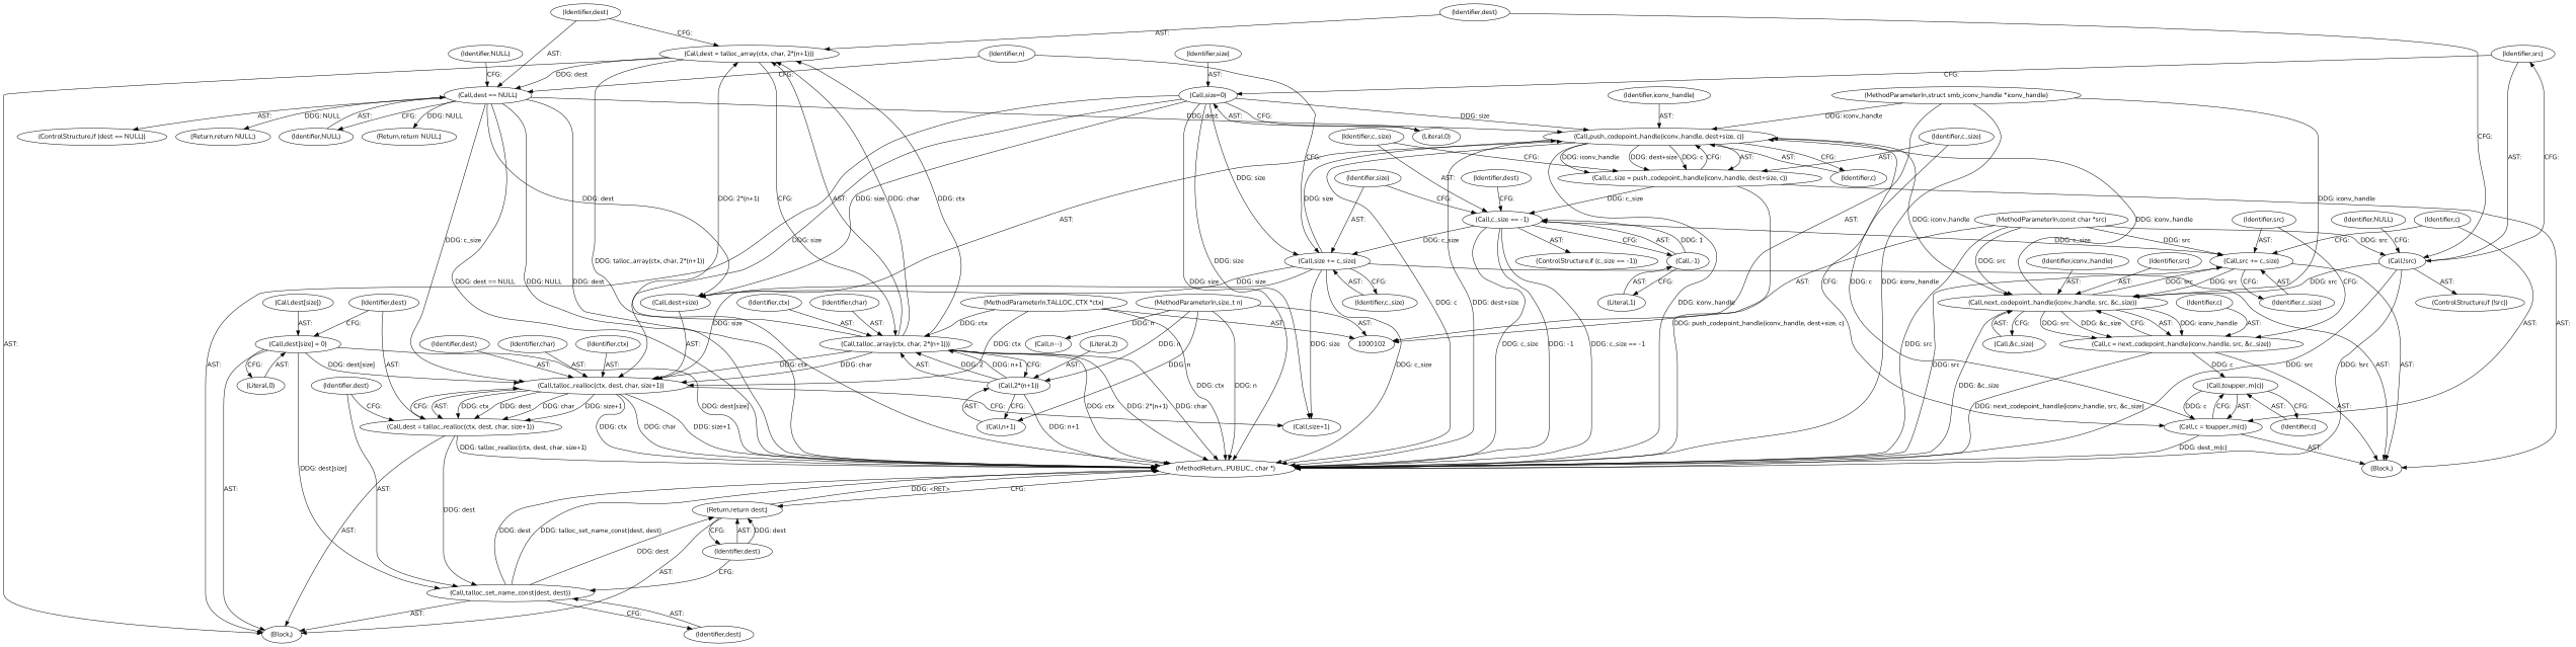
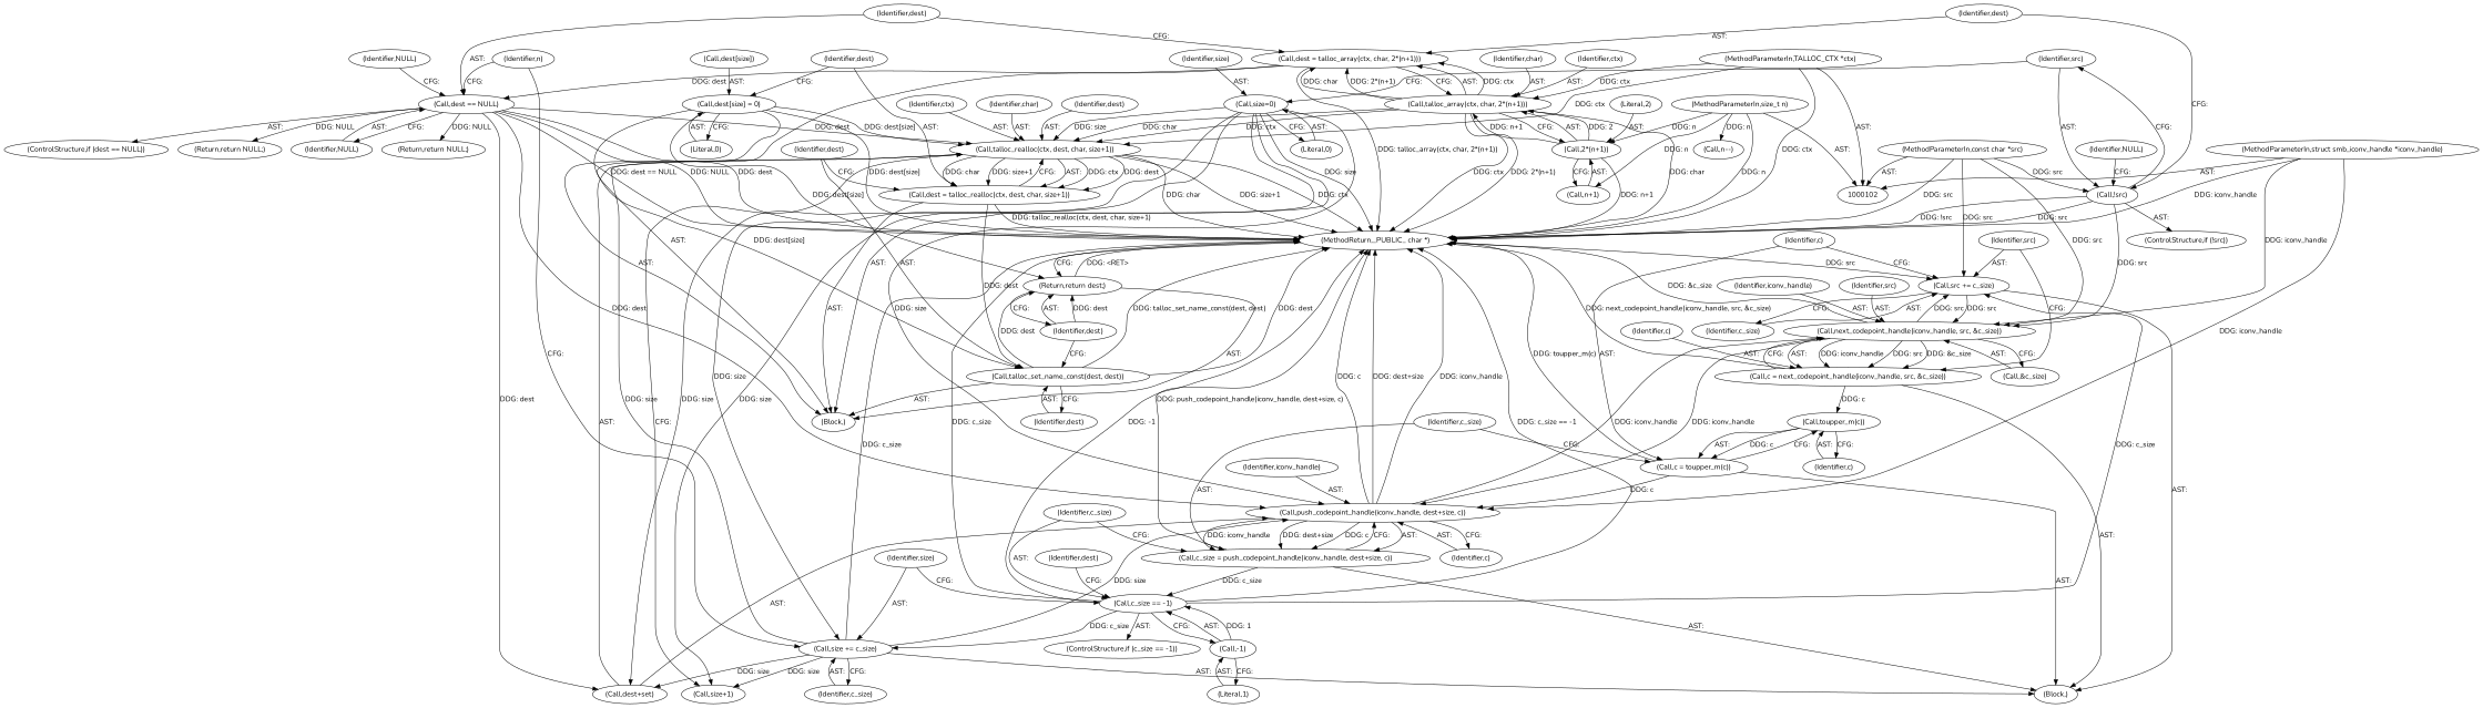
  digraph {
    fontname=Nunito
    node [fontname=Nunito]
    edge [fontname=Nunito]
    n1 [label="(Call,talloc_realloc(ctx, dest, char, size+1))"]
    n2 [label="(Call,dest = talloc_realloc(ctx, dest, char, size+1))"]
    n3 [label="(Call,size+1)"]
    n4 [label="(MethodReturn,_PUBLIC_ char *)"]
    n5 [label="(Call,talloc_set_name_const(dest, dest))"]
    n6 [label="(Block,)"]
    n7 [label="(Return,return dest;)"]
    n8 [label="(Call,talloc_array(ctx, char, 2*(n+1)))"]
    n9 [label="(Call,2*(n+1))"]
    n10 [label="(Call,dest = talloc_array(ctx, char, 2*(n+1)))"]
    n11 [label="(Call,n+1)"]
    n12 [label="(Call,dest == NULL)"]
    n13 [label="(MethodParameterIn,TALLOC_CTX *ctx)"]
    1000102
    n15 [label="(MethodParameterIn,size_t n)"]
    n16 [label="(Call,n--)"]
    n17 [label="(Call,dest[size] = 0)"]
    n18 [label="(Literal,0)"]
    n19 [label="(Identifier,dest)"]
    n20 [label="(Identifier,dest)"]
    n21 [label="(Call,push_codepoint_handle(iconv_handle, dest+size, c))"]
    n22 [label="(Return,return NULL;)"]
    n23 [label="(ControlStructure,if (dest == NULL))"]
    n24 [label="(Return,return NULL;)"]
-   n25 [label="(Call,dest+size)"]
+   n25 [label="(Call,dest+set)"]
    n26 [label="(Identifier,NULL)"]
    n27 [label="(Call,c_size = push_codepoint_handle(iconv_handle, dest+size, c))"]
    n28 [label="(Call,next_codepoint_handle(iconv_handle, src, &c_size))"]
    n29 [label="(Identifier,c)"]
    n30 [label="(Call,size += c_size)"]
    n31 [label="(Block,)"]
    n32 [label="(Identifier,c_size)"]
    n33 [label="(Call,c_size == -1)"]
    n34 [label="(Call,src += c_size)"]
    n35 [label="(Call,-1)"]
    n36 [label="(ControlStructure,if (c_size == -1))"]
    n37 [label="(Identifier,c_size)"]
    n38 [label="(Literal,1)"]
    n39 [label="(Call,c = next_codepoint_handle(iconv_handle, src, &c_size))"]
    n40 [label="(Call,&c_size)"]
    n41 [label="(Call,toupper_m(c))"]
    n42 [label="(MethodParameterIn,struct smb_iconv_handle *iconv_handle)"]
    n43 [label="(Call,!src)"]
    n44 [label="(Identifier,src)"]
    n45 [label="(ControlStructure,if (!src))"]
    n46 [label="(Call,size=0)"]
    n47 [label="(MethodParameterIn,const char *src)"]
    n48 [label="(Literal,0)"]
    n49 [label="(Call,c = toupper_m(c))"]
    n50 [label="(Identifier,c)"]
    n51 [label="(Identifier,char)"]
    n52 [label="(Identifier,c)"]
    n53 [label="(Identifier,dest)"]
    n54 [label="(Identifier,char)"]
    n55 [label="(Identifier,NULL)"]
    n56 [label="(Identifier,dest)"]
    n57 [label="(Literal,2)"]
    n58 [label="(Identifier,dest)"]
    n59 [label="(Identifier,dest)"]
    n60 [label="(Identifier,iconv_handle)"]
    n61 [label="(Identifier,size)"]
    n62 [label="(Identifier,size)"]
    n63 [label="(Identifier,dest)"]
    n64 [label="(Identifier,NULL)"]
    n65 [label="(Identifier,c)"]
    n66 [label="(Identifier,n)"]
    n67 [label="(Identifier,iconv_handle)"]
    n68 [label="(Identifier,src)"]
    n69 [label="(Identifier,src)"]
    n70 [label="(Identifier,ctx)"]
    n71 [label="(Identifier,ctx)"]
    n72 [label="(Identifier,c_size)"]
    n73 [label="(Call,dest[size])"]
    n74 [label="(Identifier,dest)"]
    n75 [label="(Identifier,c_size)"]
    n1 -> n2 [label="AST: "]
    n1 -> n2 [label="DDG: ctx"]
    n1 -> n2 [label="DDG: dest"]
    n1 -> n2 [label="DDG: char"]
    n1 -> n2 [label="DDG: size+1"]
    n1 -> n3 [label="CFG: "]
    n1 -> n4 [label="DDG: ctx"]
    n1 -> n4 [label="DDG: char"]
    n1 -> n4 [label="DDG: size+1"]
    n2 -> n1 [label="CFG: "]
    n2 -> n4 [label="DDG: talloc_realloc(ctx, dest, char, size+1)"]
    n2 -> n5 [label="DDG: dest"]
    n2 -> n6 [label="AST: "]
    n4 -> n7 [label="CFG: "]
    n5 -> n4 [label="DDG: talloc_set_name_const(dest, dest)"]
    n5 -> n4 [label="DDG: dest"]
    n5 -> n6 [label="AST: "]
    n5 -> n7 [label="DDG: dest"]
    n5 -> n19 [label="CFG: "]
    n7 -> n4 [label="DDG: <RET>"]
    n7 -> n6 [label="AST: "]
    n7 -> n20 [label="CFG: "]
    n8 -> n1 [label="DDG: ctx"]
    n8 -> n1 [label="DDG: char"]
    n8 -> n4 [label="DDG: char"]
    n8 -> n4 [label="DDG: ctx"]
    n8 -> n4 [label="DDG: 2*(n+1)"]
    n8 -> n9 [label="CFG: "]
    n8 -> n10 [label="AST: "]
    n8 -> n10 [label="DDG: ctx"]
    n8 -> n10 [label="DDG: char"]
    n8 -> n10 [label="DDG: 2*(n+1)"]
    n9 -> n4 [label="DDG: n+1"]
    n9 -> n8 [label="AST: "]
    n9 -> n8 [label="DDG: 2"]
    n9 -> n8 [label="DDG: n+1"]
    n9 -> n11 [label="CFG: "]
    n10 -> n4 [label="DDG: talloc_array(ctx, char, 2*(n+1))"]
    n10 -> n6 [label="AST: "]
    n10 -> n8 [label="CFG: "]
    n10 -> n12 [label="DDG: dest"]
    n11 -> n9 [label="AST: "]
-   n12 -> n1 [label="DDG: c_size"]
+   n12 -> n1 [label="DDG: dest"]
    n12 -> n4 [label="DDG: dest == NULL"]
    n12 -> n4 [label="DDG: NULL"]
    n12 -> n4 [label="DDG: dest"]
    n12 -> n21 [label="DDG: dest"]
    n12 -> n22 [label="DDG: NULL"]
    n12 -> n23 [label="AST: "]
    n12 -> n24 [label="DDG: NULL"]
    n12 -> n25 [label="DDG: dest"]
    n12 -> n26 [label="CFG: "]
    n13 -> n1 [label="DDG: ctx"]
    n13 -> n4 [label="DDG: ctx"]
    n13 -> n8 [label="DDG: ctx"]
    n13 -> 1000102 [label="AST: "]
    n15 -> n4 [label="DDG: n"]
    n15 -> n9 [label="DDG: n"]
    n15 -> n11 [label="DDG: n"]
    n15 -> 1000102 [label="AST: "]
    n15 -> n16 [label="DDG: n"]
    n17 -> n1 [label="DDG: dest[size]"]
    n17 -> n4 [label="DDG: dest[size]"]
    n17 -> n5 [label="DDG: dest[size]"]
    n17 -> n6 [label="AST: "]
+   n17 -> n7 [label="DDG: dest[size]"]
    n17 -> n18 [label="CFG: "]
    n18 -> n17 [label="AST: "]
    n19 -> n5 [label="AST: "]
    n20 -> n5 [label="CFG: "]
    n20 -> n7 [label="AST: "]
    n20 -> n7 [label="DDG: dest"]
    n21 -> n4 [label="DDG: c"]
    n21 -> n4 [label="DDG: dest+size"]
    n21 -> n4 [label="DDG: iconv_handle"]
    n21 -> n27 [label="AST: "]
    n21 -> n27 [label="DDG: iconv_handle"]
    n21 -> n27 [label="DDG: dest+size"]
    n21 -> n27 [label="DDG: c"]
    n21 -> n28 [label="DDG: iconv_handle"]
    n21 -> n29 [label="CFG: "]
    n25 -> n1 [label="AST: "]
    n25 -> n21 [label="AST: "]
    n26 -> n12 [label="AST: "]
    n27 -> n4 [label="DDG: push_codepoint_handle(iconv_handle, dest+size, c)"]
    n27 -> n21 [label="CFG: "]
    n27 -> n31 [label="AST: "]
    n27 -> n33 [label="DDG: c_size"]
    n28 -> n4 [label="DDG: &c_size"]
    n28 -> n21 [label="DDG: iconv_handle"]
    n28 -> n34 [label="DDG: src"]
    n28 -> n39 [label="AST: "]
    n28 -> n39 [label="DDG: iconv_handle"]
    n28 -> n39 [label="DDG: src"]
    n28 -> n39 [label="DDG: &c_size"]
    n28 -> n40 [label="CFG: "]
    n29 -> n21 [label="AST: "]
    n30 -> n1 [label="DDG: size"]
    n30 -> n3 [label="DDG: size"]
    n30 -> n4 [label="DDG: c_size"]
    n30 -> n21 [label="DDG: size"]
    n30 -> n25 [label="DDG: size"]
    n30 -> n31 [label="AST: "]
    n30 -> n32 [label="CFG: "]
    n32 -> n30 [label="AST: "]
    n33 -> n4 [label="DDG: c_size == -1"]
    n33 -> n4 [label="DDG: c_size"]
    n33 -> n4 [label="DDG: -1"]
    n33 -> n30 [label="DDG: c_size"]
    n33 -> n34 [label="DDG: c_size"]
    n33 -> n35 [label="CFG: "]
    n33 -> n36 [label="AST: "]
-   n34 -> n4 [label="DDG: src"]
+   n4 -> n34 [label="DDG: src"]
    n34 -> n28 [label="DDG: src"]
    n34 -> n31 [label="AST: "]
    n34 -> n37 [label="CFG: "]
    n35 -> n33 [label="AST: "]
    n35 -> n33 [label="DDG: 1"]
    n35 -> n38 [label="CFG: "]
    n37 -> n34 [label="AST: "]
    n38 -> n35 [label="AST: "]
    n39 -> n4 [label="DDG: next_codepoint_handle(iconv_handle, src, &c_size)"]
    n39 -> n28 [label="CFG: "]
    n39 -> n31 [label="AST: "]
    n39 -> n41 [label="DDG: c"]
    n40 -> n28 [label="AST: "]
    n41 -> n49 [label="AST: "]
    n41 -> n49 [label="DDG: c"]
    n41 -> n50 [label="CFG: "]
    n42 -> n4 [label="DDG: iconv_handle"]
    n42 -> 1000102 [label="AST: "]
    n42 -> n21 [label="DDG: iconv_handle"]
    n42 -> n28 [label="DDG: iconv_handle"]
    n43 -> n4 [label="DDG: !src"]
    n43 -> n4 [label="DDG: src"]
    n43 -> n28 [label="DDG: src"]
    n43 -> n44 [label="CFG: "]
    n43 -> n45 [label="AST: "]
    n44 -> n43 [label="AST: "]
    n44 -> n46 [label="CFG: "]
    n46 -> n1 [label="DDG: size"]
    n46 -> n3 [label="DDG: size"]
    n46 -> n4 [label="DDG: size"]
    n46 -> n6 [label="AST: "]
    n46 -> n21 [label="DDG: size"]
    n46 -> n25 [label="DDG: size"]
    n46 -> n30 [label="DDG: size"]
    n46 -> n48 [label="CFG: "]
    n47 -> n4 [label="DDG: src"]
    n47 -> 1000102 [label="AST: "]
    n47 -> n28 [label="DDG: src"]
    n47 -> n34 [label="DDG: src"]
    n47 -> n43 [label="DDG: src"]
    n48 -> n46 [label="AST: "]
-   n49 -> n4 [label="DDG: dest_m(c)"]
+   n49 -> n4 [label="DDG: toupper_m(c)"]
    n49 -> n21 [label="DDG: c"]
    n49 -> n31 [label="AST: "]
    n49 -> n41 [label="CFG: "]
    n50 -> n41 [label="AST: "]
    n51 -> n1 [label="AST: "]
    n52 -> n34 [label="CFG: "]
    n52 -> n49 [label="AST: "]
    n53 -> n2 [label="AST: "]
    n53 -> n17 [label="CFG: "]
    n54 -> n8 [label="AST: "]
    n55 -> n43 [label="CFG: "]
    n56 -> n2 [label="CFG: "]
    n56 -> n5 [label="AST: "]
    n57 -> n9 [label="AST: "]
    n58 -> n33 [label="CFG: "]
    n59 -> n10 [label="AST: "]
    n59 -> n43 [label="CFG: "]
    n60 -> n21 [label="AST: "]
    n61 -> n46 [label="AST: "]
    n62 -> n30 [label="AST: "]
    n62 -> n33 [label="CFG: "]
    n63 -> n1 [label="AST: "]
    n64 -> n12 [label="CFG: "]
    n65 -> n39 [label="AST: "]
    n66 -> n12 [label="CFG: "]
    n66 -> n30 [label="CFG: "]
    n67 -> n28 [label="AST: "]
    n68 -> n28 [label="AST: "]
    n69 -> n34 [label="AST: "]
    n69 -> n39 [label="CFG: "]
    n70 -> n8 [label="AST: "]
    n71 -> n1 [label="AST: "]
    n72 -> n27 [label="AST: "]
    n72 -> n49 [label="CFG: "]
    n73 -> n17 [label="AST: "]
    n74 -> n10 [label="CFG: "]
    n74 -> n12 [label="AST: "]
    n75 -> n27 [label="CFG: "]
    n75 -> n33 [label="AST: "]
  }
